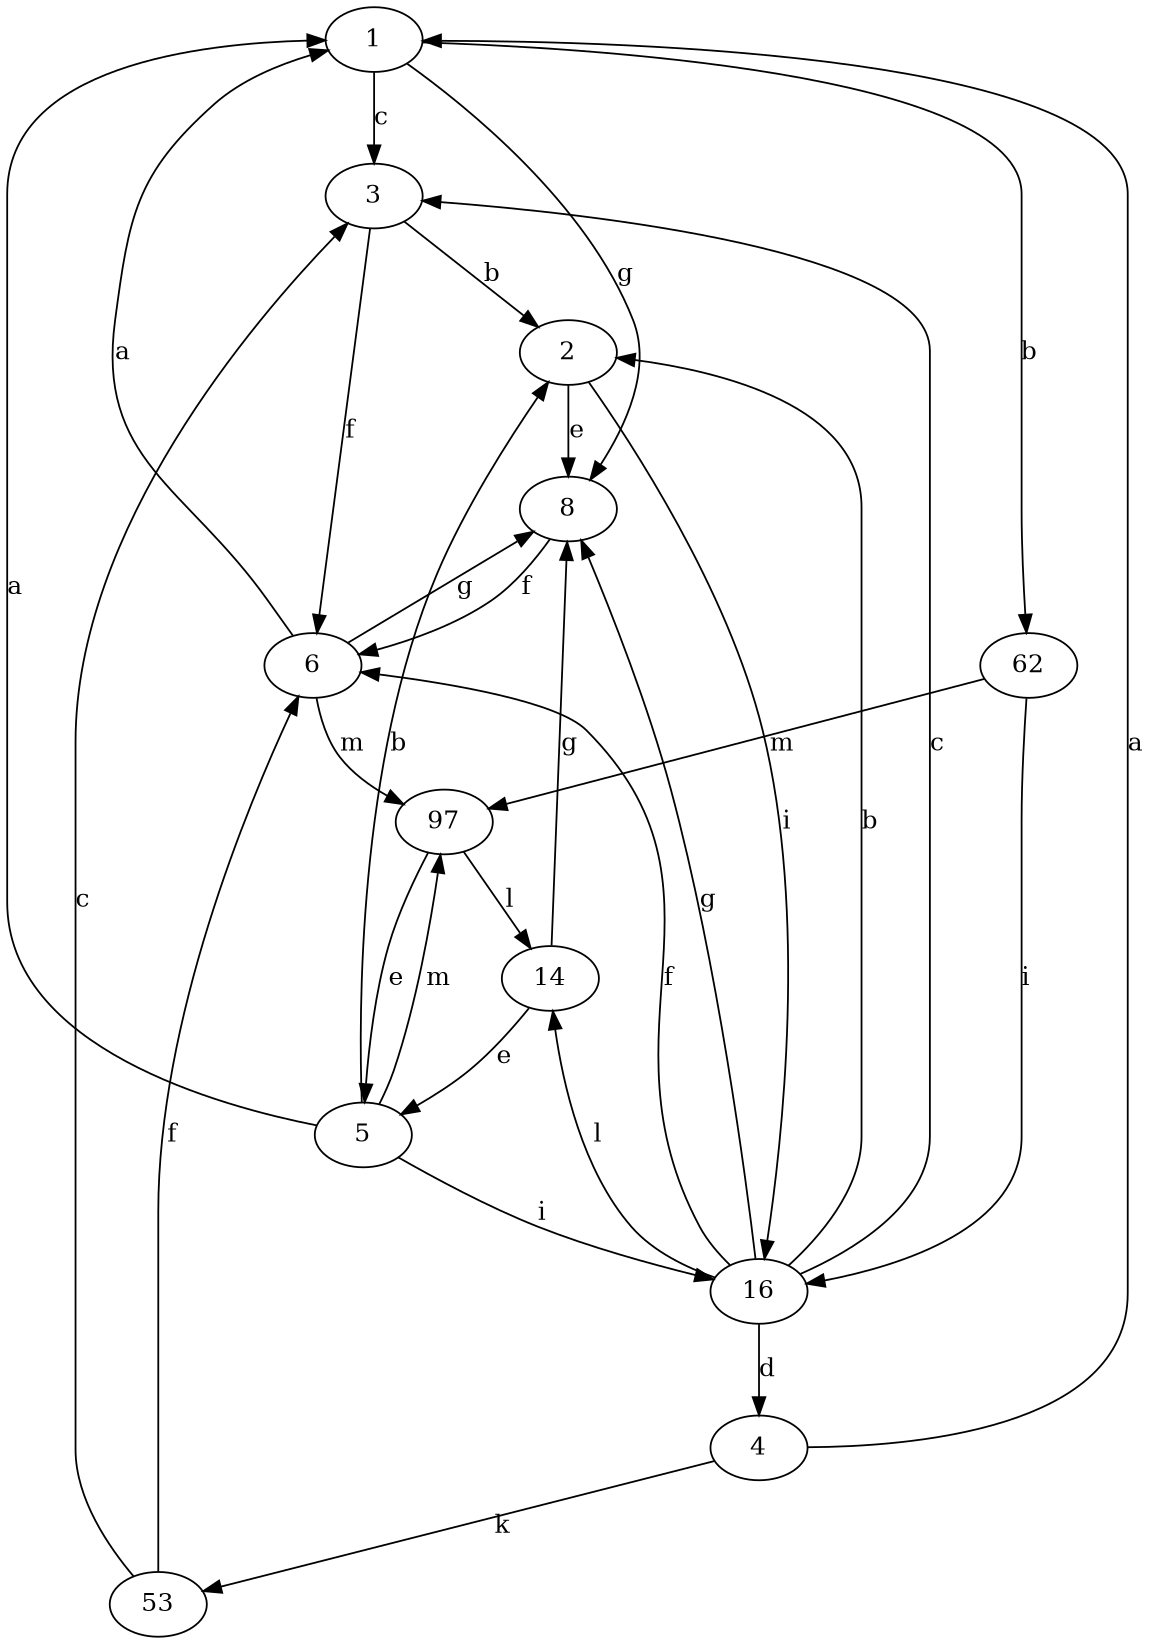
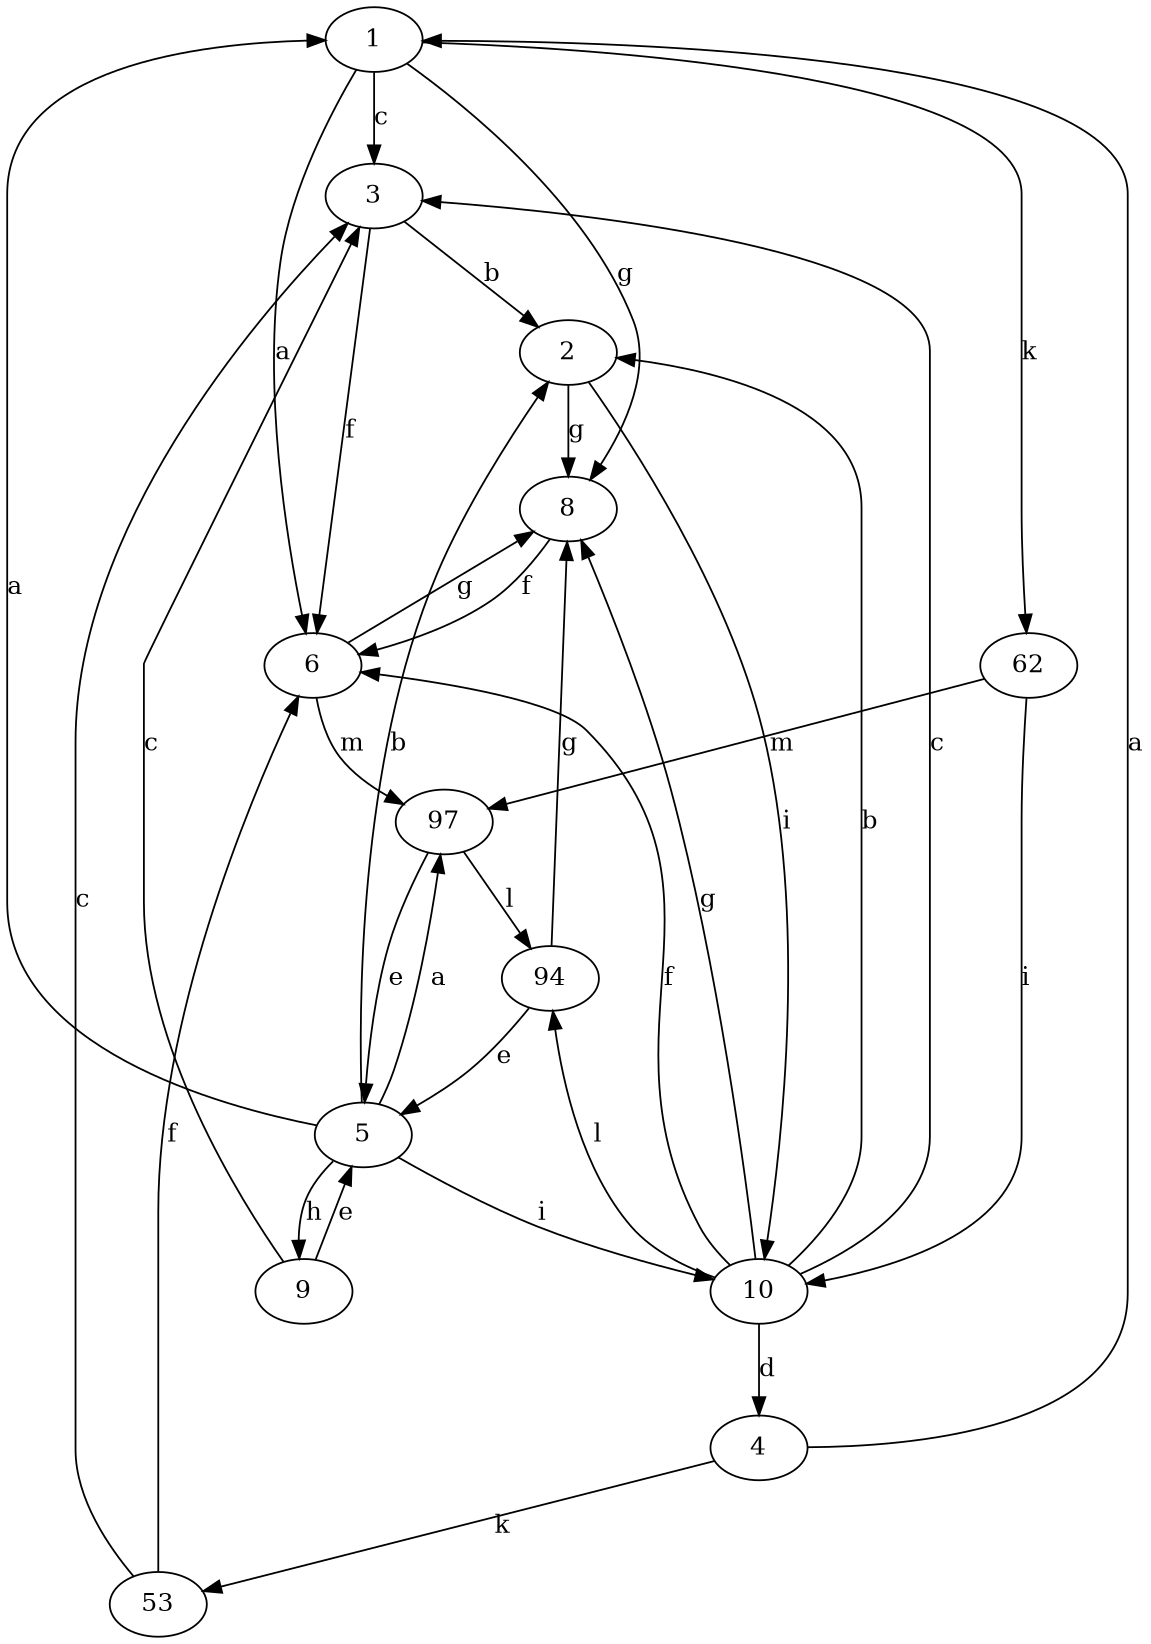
  strict digraph {
    1
    3
    8
    n4 [label=62]
    2
    6
-   10 [label=16]
+   10
    n8 [label=97]
    4
-   14
+   14 [label=94]
    n11 [label=53]
    5
+   9
    1 -> 3 [label=c]
    1 -> 8 [label=g]
-   1 -> n4 [label=b]
+   1 -> n4 [label=k]
    3 -> 2 [label=b]
    3 -> 6 [label=f]
    8 -> 6 [label=f]
    n4 -> 10 [label=i]
    n4 -> n8 [label=m]
-   2 -> 8 [label=e]
+   2 -> 8 [label=g]
    2 -> 10 [label=i]
-   6 -> 1 [label=a]
+   1 -> 6 [label=a]
    6 -> 8 [label=g]
    6 -> n8 [label=m]
    10 -> 3 [label=c]
    10 -> 8 [label=g]
    10 -> 2 [label=b]
    10 -> 6 [label=f]
    10 -> 4 [label=d]
    10 -> 14 [label=l]
    n8 -> 14 [label=l]
    n8 -> 5 [label=e]
    4 -> 1 [label=a]
    4 -> n11 [label=k]
    14 -> 8 [label=g]
    14 -> 5 [label=e]
    n11 -> 3 [label=c]
    n11 -> 6 [label=f]
    5 -> 1 [label=a]
    5 -> 2 [label=b]
    5 -> 10 [label=i]
-   5 -> n8 [label=m]
+   5 -> n8 [label=a]
+   5 -> 9 [label=h]
+   9 -> 3 [label=c]
+   9 -> 5 [label=e]
  }
